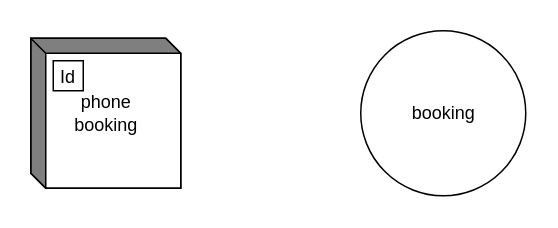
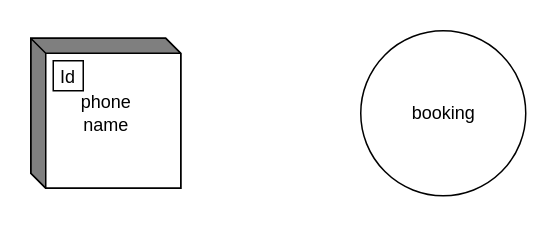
  <mxCell id="0" />
  <mxCell id="1" parent="0" />
- <mxCell id="2" value="phone&lt;br&gt;booking" style="html=1;dashed=0;whitespace=wrap;shape=mxgraph.dfd.externalEntity" vertex="1" parent="1"><mxGeometry x="20" y="25" width="100" height="100" as="geometry" /></mxCell>
+ <mxCell id="2" value="phone&lt;br&gt;name" style="html=1;dashed=0;whitespace=wrap;shape=mxgraph.dfd.externalEntity" vertex="1" parent="1"><mxGeometry x="20" y="25" width="100" height="100" as="geometry" /></mxCell>
  <mxCell id="3" value="Id" style="autosize=1;part=1;resizable=0;strokeColor=inherit;fillColor=inherit;gradientColor=inherit;" vertex="1" parent="2"><mxGeometry width="20" height="20" relative="1" as="geometry"><mxPoint x="15" y="15" as="offset" /></mxGeometry></mxCell>
  <mxCell id="4" value="booking" style="shape=ellipse;html=1;dashed=0;whitespace=wrap;aspect=fixed;perimeter=ellipsePerimeter;" vertex="1" parent="1"><mxGeometry x="240" y="20" width="110" height="110" as="geometry" /></mxCell>
